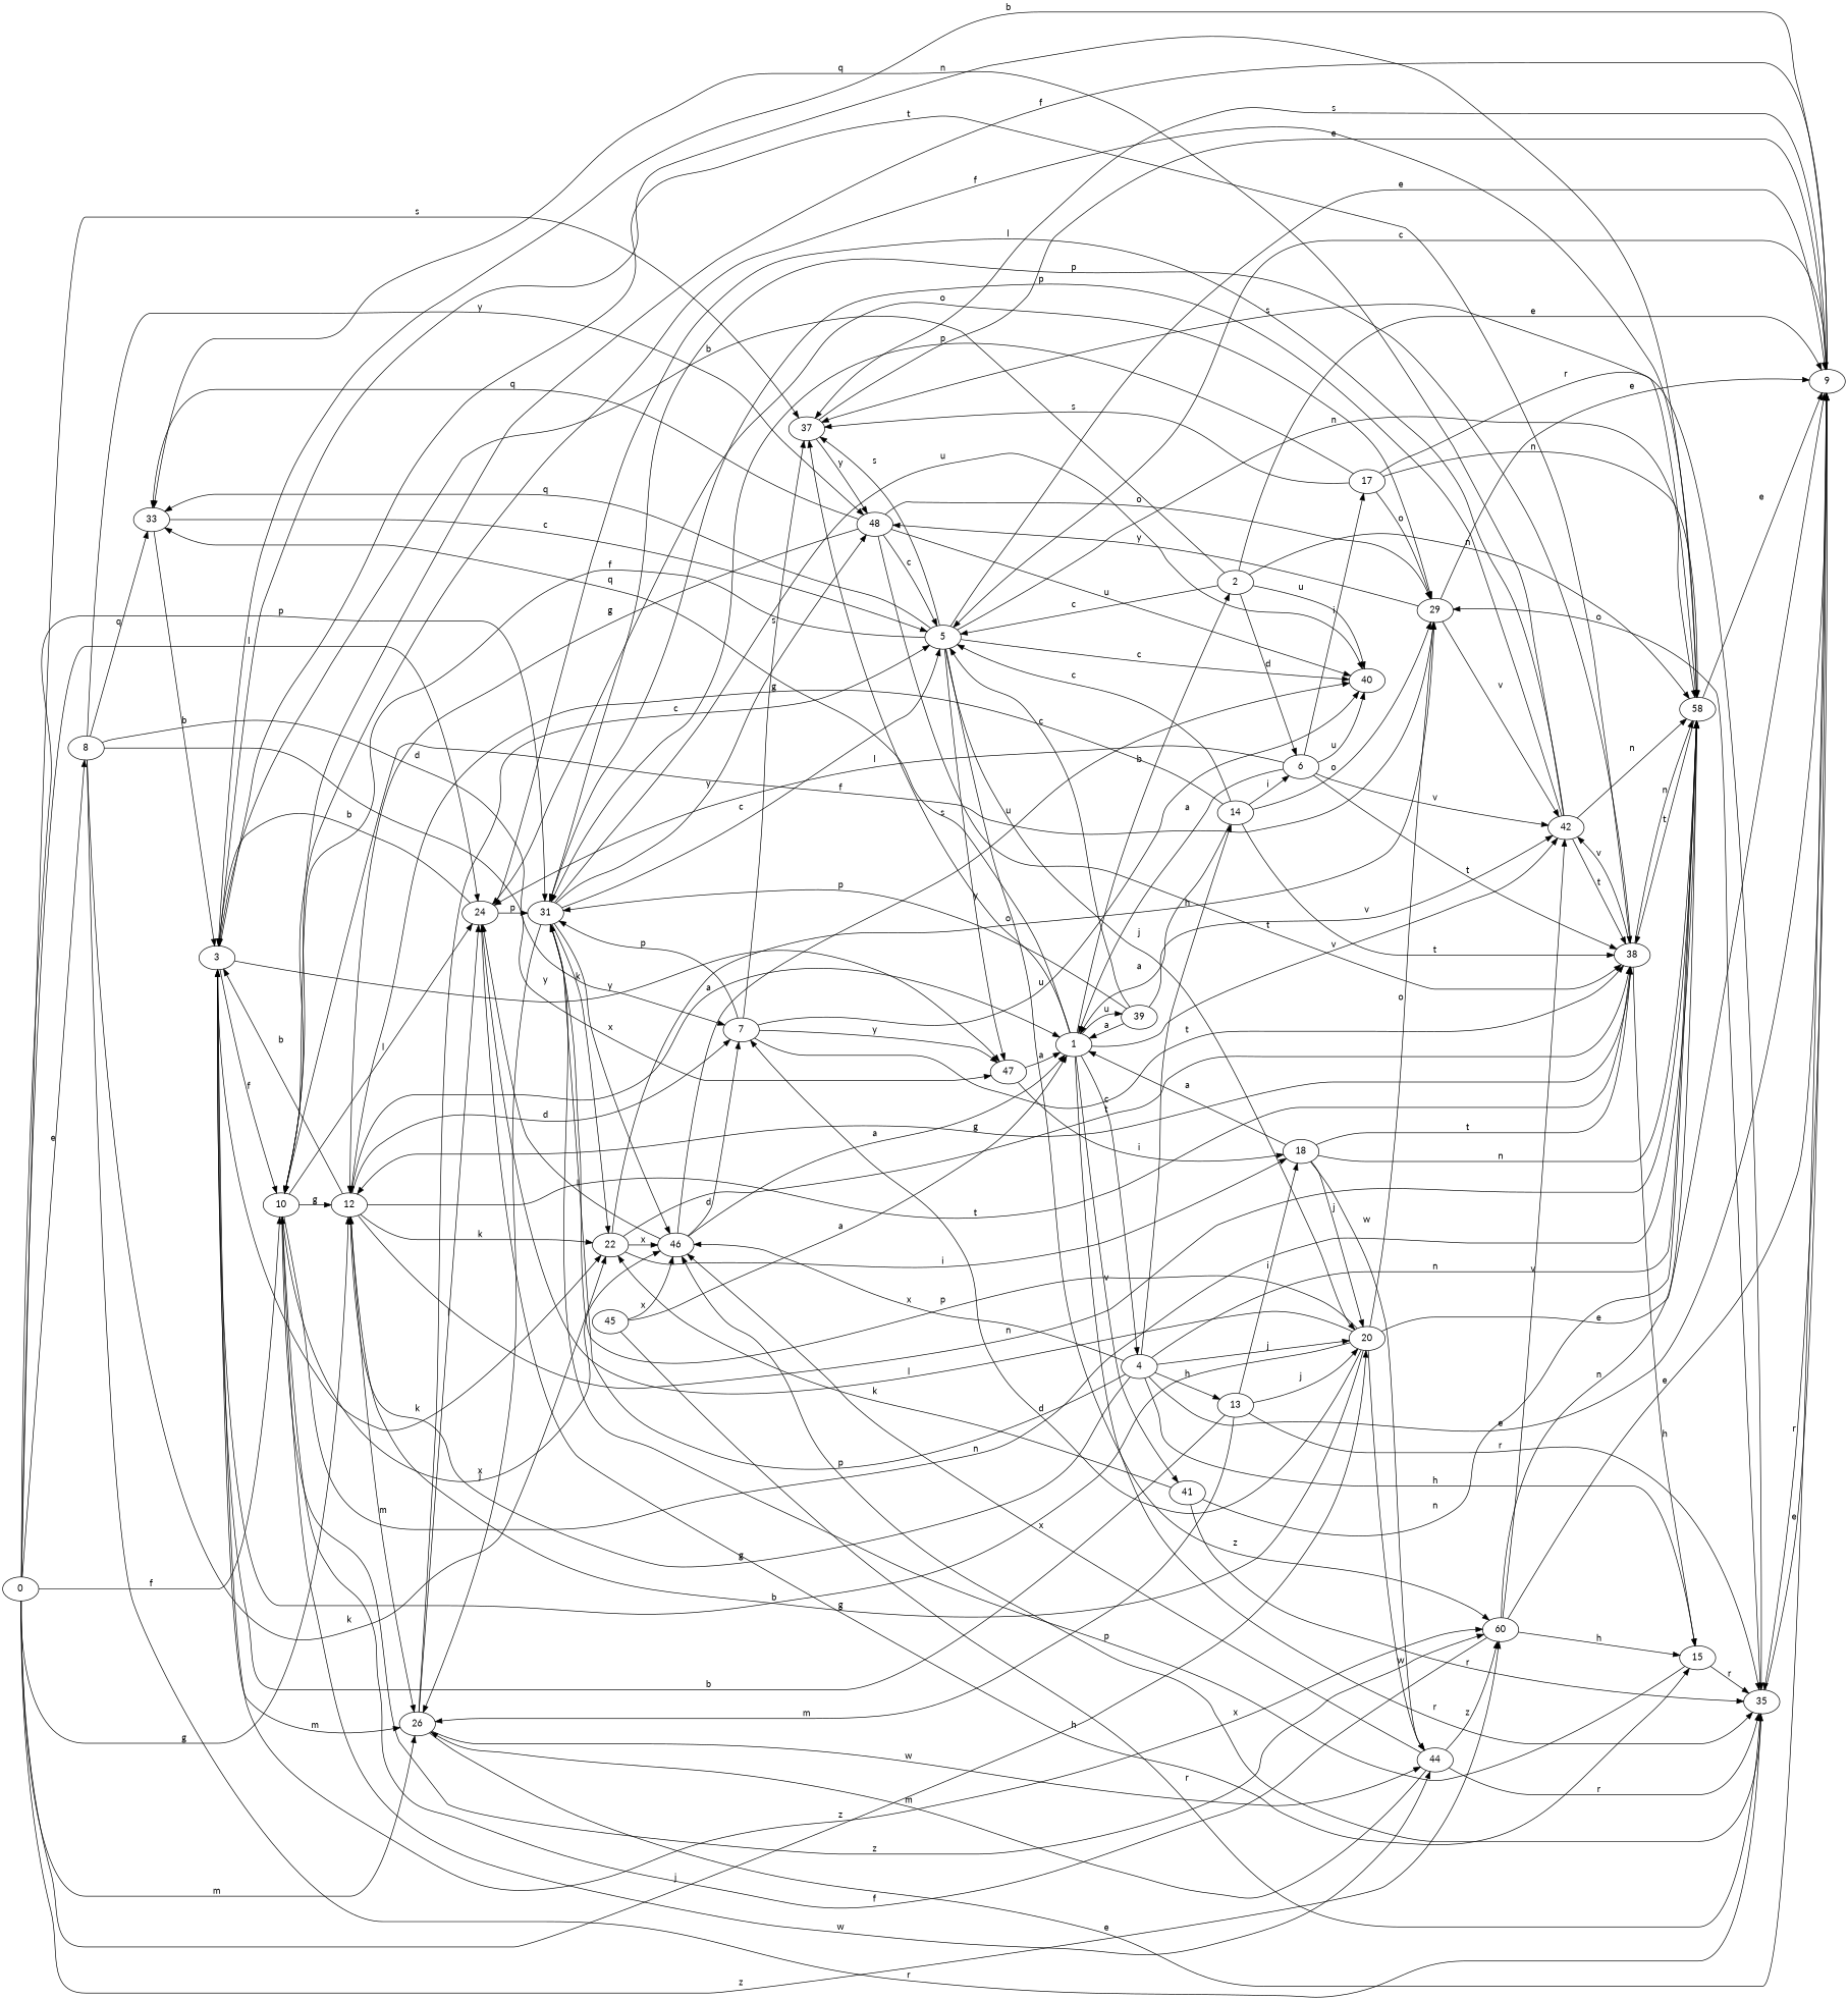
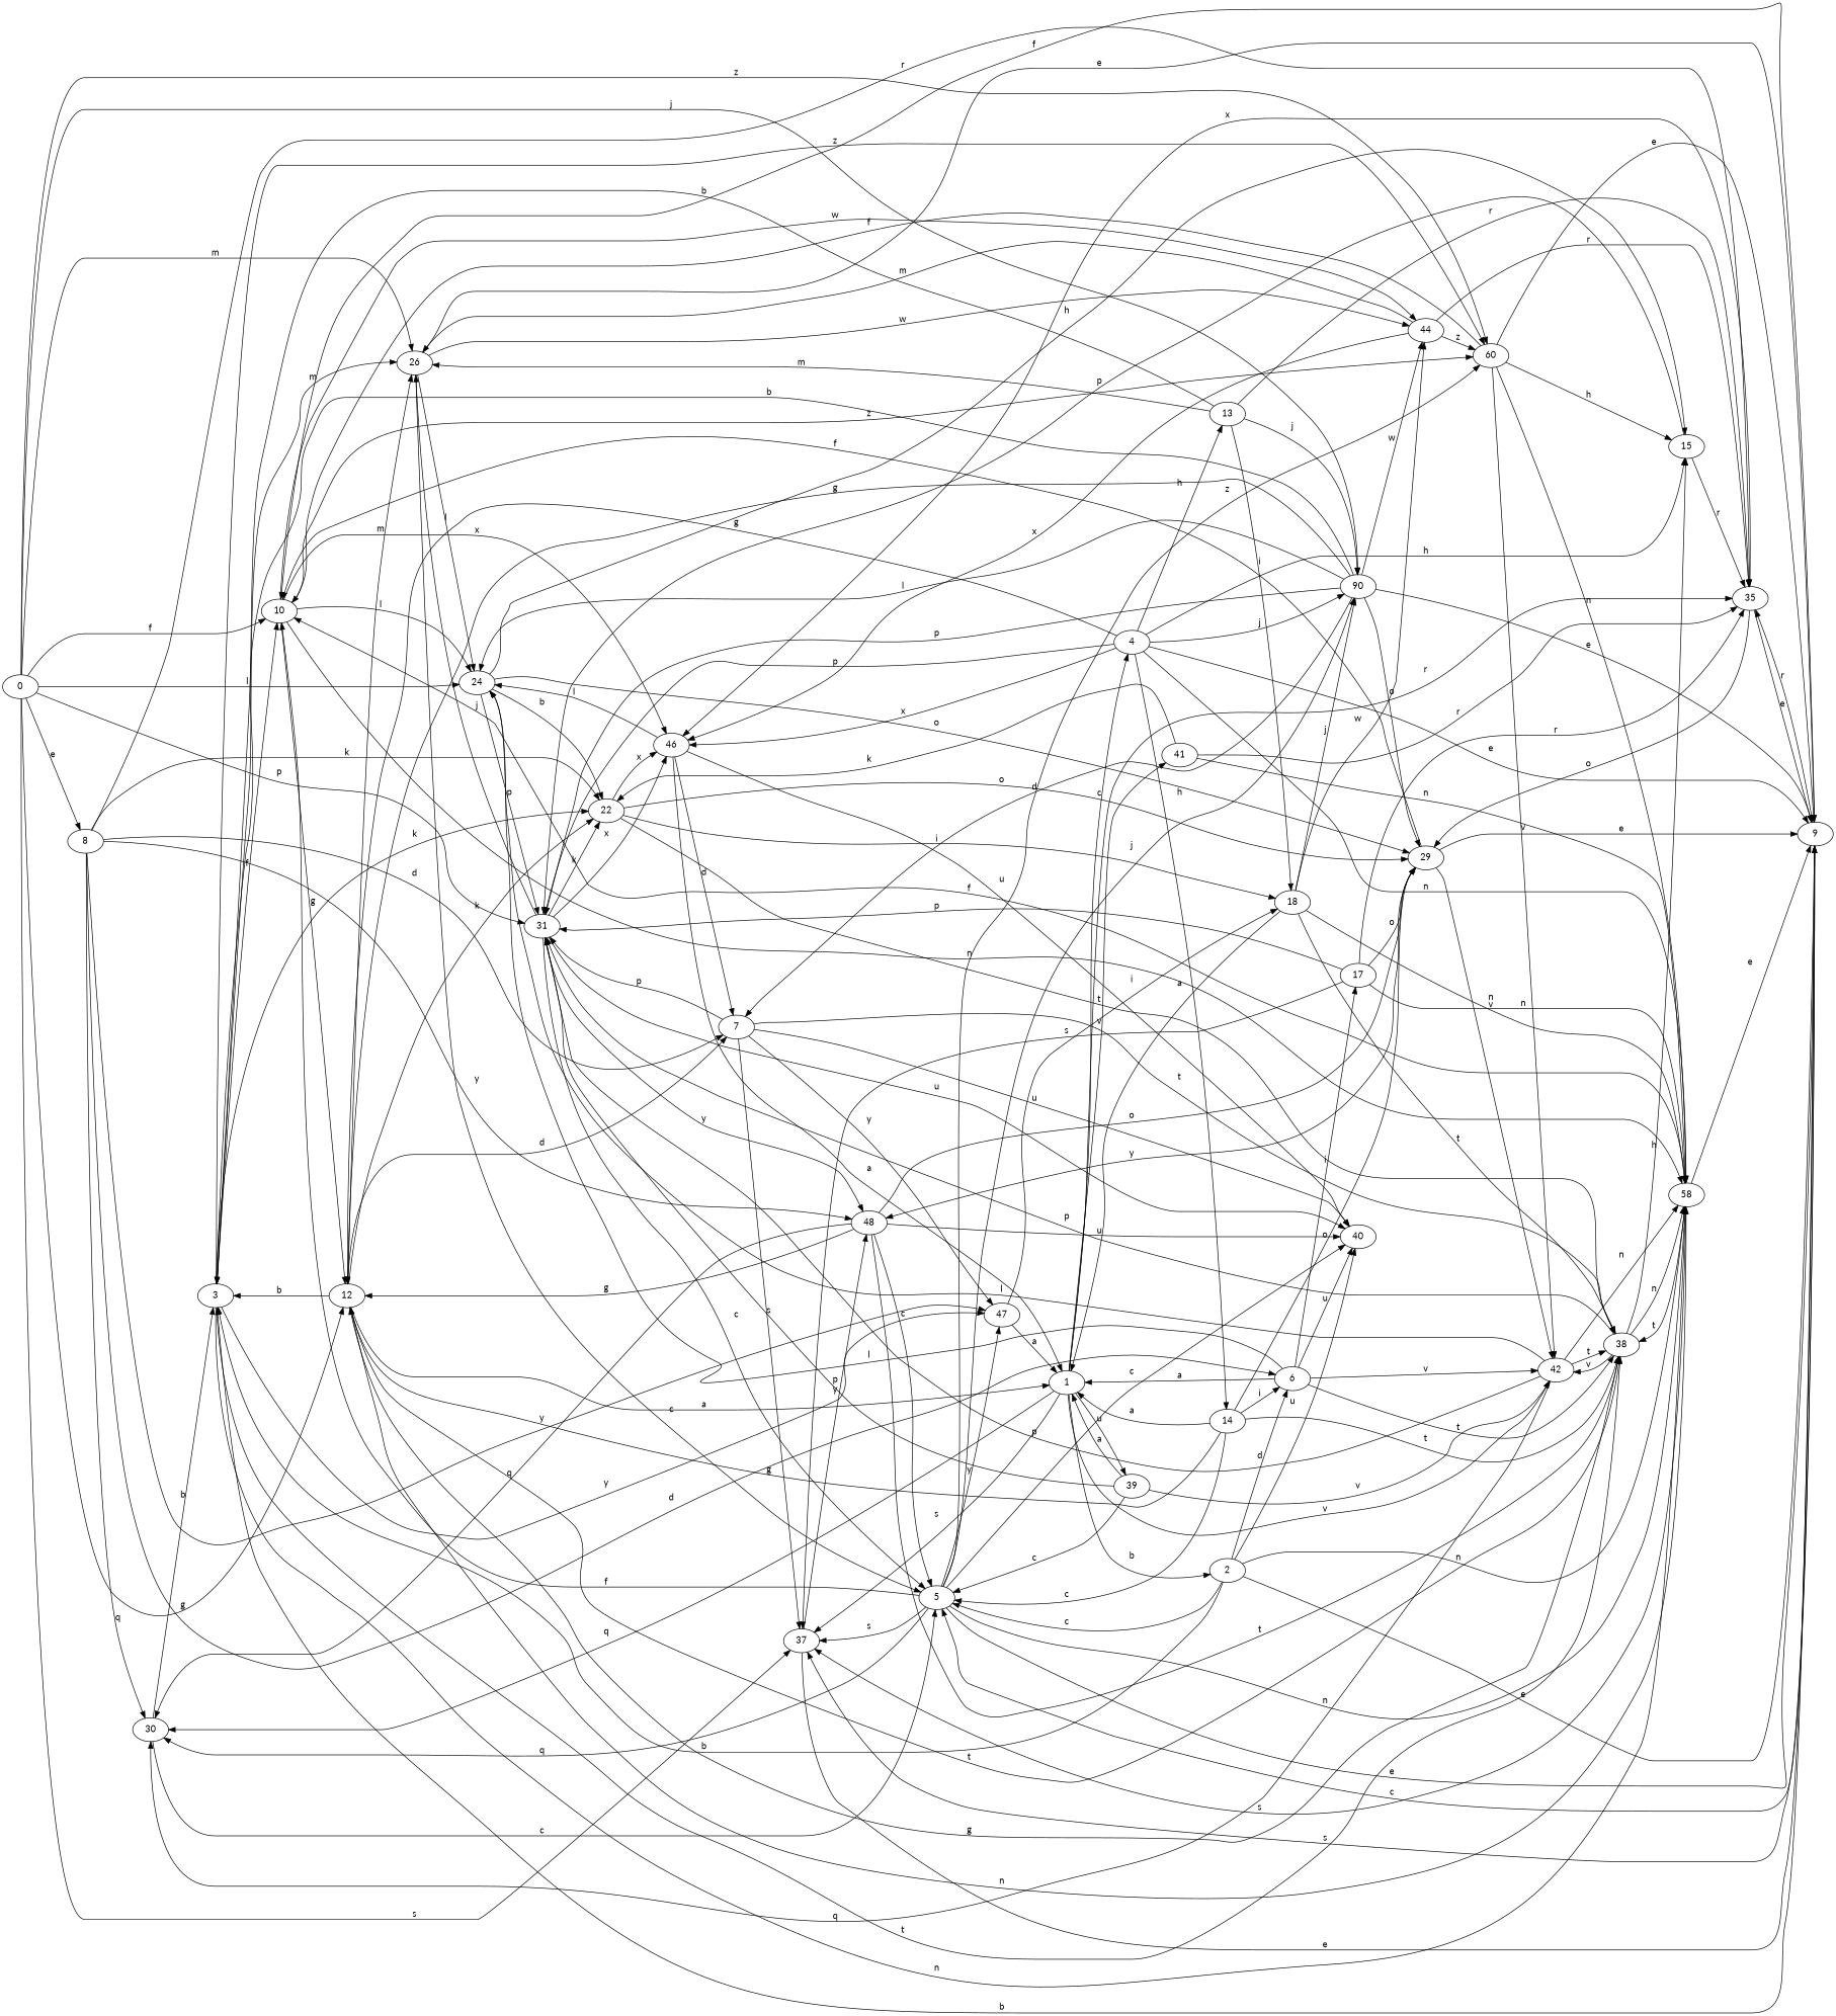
  strict digraph {
    fontname=Lato
    rankdir=LR
    node [fontname=Lato]
    edge [fontname=Lato]
    0
    8
    10
    12
-   20
+   20 [label=90]
    24
    26
    31
    37
    n10 [label=60]
-   33
+   33 [label=30]
    35
    6
    22
    47
    7
    48
    n18 [label=58]
    46
    44
    1
    3
    38
    9
    29
    15
    5
    40
    42
    2
    4
    39
    41
    13
    14
    17
-   45
    18
    0 -> 8 [label=e]
    0 -> 10 [label=f]
    0 -> 12 [label=g]
    0 -> 20 [label=j]
    0 -> 24 [label=l]
    0 -> 26 [label=m]
    0 -> 31 [label=p]
    0 -> 37 [label=s]
    0 -> n10 [label=z]
    8 -> 33 [label=q]
    8 -> 35 [label=r]
+   8 -> 6 [label=d]
    8 -> 22 [label=k]
    8 -> 47 [label=y]
    8 -> 7 [label=d]
    8 -> 48 [label=y]
    10 -> 12 [label=g]
    10 -> 24 [label=l]
    10 -> n10 [label=z]
    10 -> n18 [label=n]
    10 -> 46 [label=x]
    10 -> 44 [label=w]
    12 -> 26 [label=m]
    12 -> 22 [label=k]
    12 -> 7 [label=d]
    12 -> n18 [label=n]
    12 -> 1 [label=a]
    12 -> 3 [label=b]
    12 -> 38 [label=t]
    20 -> 12 [label=g]
    20 -> 24 [label=l]
    20 -> 31 [label=p]
    20 -> 7 [label=d]
    20 -> 44 [label=w]
    20 -> 3 [label=b]
    20 -> 9 [label=e]
    20 -> 29 [label=o]
    24 -> 31 [label=p]
-   24 -> 3 [label=b]
+   24 -> 22 [label=b]
    24 -> 29 [label=o]
    24 -> 15 [label=h]
    26 -> 24 [label=l]
    26 -> 44 [label=w]
    26 -> 9 [label=e]
    26 -> 5 [label=c]
    31 -> 26 [label=j]
    31 -> 22 [label=k]
    31 -> 48 [label=y]
    31 -> 46 [label=x]
    31 -> 5 [label=c]
    31 -> 40 [label=u]
    37 -> 48 [label=y]
    37 -> 9 [label=e]
    n10 -> 10 [label=f]
    n10 -> n18 [label=n]
    n10 -> 9 [label=e]
    n10 -> 15 [label=h]
    n10 -> 42 [label=v]
    33 -> 3 [label=b]
    33 -> 5 [label=c]
    35 -> 46 [label=x]
    35 -> 9 [label=e]
    35 -> 29 [label=o]
    6 -> 24 [label=l]
    6 -> 1 [label=a]
    6 -> 38 [label=t]
    6 -> 40 [label=u]
    6 -> 42 [label=v]
    6 -> 17 [label=i]
    22 -> 46 [label=x]
    22 -> 38 [label=t]
    22 -> 29 [label=o]
    22 -> 18 [label=i]
    47 -> 1 [label=a]
    47 -> 18 [label=i]
    7 -> 31 [label=p]
    7 -> 37 [label=s]
    7 -> 47 [label=y]
    7 -> 38 [label=t]
    7 -> 40 [label=u]
    48 -> 12 [label=g]
    48 -> 33 [label=q]
    48 -> 38 [label=t]
    48 -> 29 [label=o]
    48 -> 5 [label=c]
    48 -> 40 [label=u]
    n18 -> 10 [label=f]
    n18 -> 37 [label=s]
    n18 -> 38 [label=t]
    n18 -> 9 [label=e]
    46 -> 24 [label=l]
    46 -> 7 [label=d]
    46 -> 1 [label=a]
    46 -> 40 [label=u]
    44 -> 26 [label=m]
    44 -> n10 [label=z]
    44 -> 35 [label=r]
    44 -> 46 [label=x]
    1 -> 37 [label=s]
    1 -> 33 [label=q]
    1 -> 35 [label=r]
    1 -> 42 [label=v]
    1 -> 2 [label=b]
    1 -> 4 [label=c]
    1 -> 39 [label=u]
    1 -> 41 [label=v]
    3 -> 10 [label=f]
    3 -> 26 [label=m]
    3 -> n10 [label=z]
    3 -> 22 [label=k]
    3 -> 47 [label=y]
    3 -> n18 [label=n]
    3 -> 38 [label=t]
    38 -> 12 [label=g]
    38 -> 31 [label=p]
    38 -> n18 [label=n]
    38 -> 15 [label=h]
    38 -> 42 [label=v]
    9 -> 10 [label=f]
    9 -> 37 [label=s]
    9 -> 35 [label=r]
    9 -> 3 [label=b]
    9 -> 5 [label=c]
    29 -> 10 [label=f]
    29 -> 48 [label=y]
    29 -> 9 [label=e]
    29 -> 42 [label=v]
    15 -> 31 [label=p]
    15 -> 35 [label=r]
    5 -> 10 [label=f]
    5 -> 20 [label=j]
    5 -> 37 [label=s]
    5 -> n10 [label=z]
    5 -> 33 [label=q]
    5 -> 47 [label=y]
    5 -> n18 [label=n]
    5 -> 9 [label=e]
    5 -> 40 [label=c]
    42 -> 24 [label=l]
    42 -> 31 [label=p]
    42 -> 33 [label=q]
    42 -> n18 [label=n]
    42 -> 38 [label=t]
    2 -> 6 [label=d]
    2 -> n18 [label=n]
    2 -> 3 [label=b]
    2 -> 9 [label=e]
    2 -> 5 [label=c]
    2 -> 40 [label=u]
    4 -> 12 [label=g]
    4 -> 20 [label=j]
    4 -> 31 [label=p]
    4 -> n18 [label=n]
    4 -> 46 [label=x]
    4 -> 9 [label=e]
    4 -> 15 [label=h]
    4 -> 13 [label=h]
    4 -> 14 [label=h]
    39 -> 31 [label=p]
    39 -> 1 [label=a]
    39 -> 5 [label=c]
    39 -> 42 [label=v]
    41 -> 35 [label=r]
    41 -> 22 [label=k]
    41 -> n18 [label=n]
    13 -> 20 [label=j]
    13 -> 26 [label=m]
    13 -> 35 [label=r]
    13 -> 3 [label=b]
    13 -> 18 [label=i]
    14 -> 12 [label=g]
    14 -> 6 [label=i]
    14 -> 1 [label=a]
    14 -> 38 [label=t]
    14 -> 29 [label=o]
    14 -> 5 [label=c]
    17 -> 31 [label=p]
    17 -> 37 [label=s]
    17 -> 35 [label=r]
    17 -> n18 [label=n]
    17 -> 29 [label=o]
-   45 -> 35 [label=r]
-   45 -> 46 [label=x]
-   45 -> 1 [label=a]
    18 -> 20 [label=j]
    18 -> n18 [label=n]
    18 -> 44 [label=w]
    18 -> 1 [label=a]
    18 -> 38 [label=t]
  }
